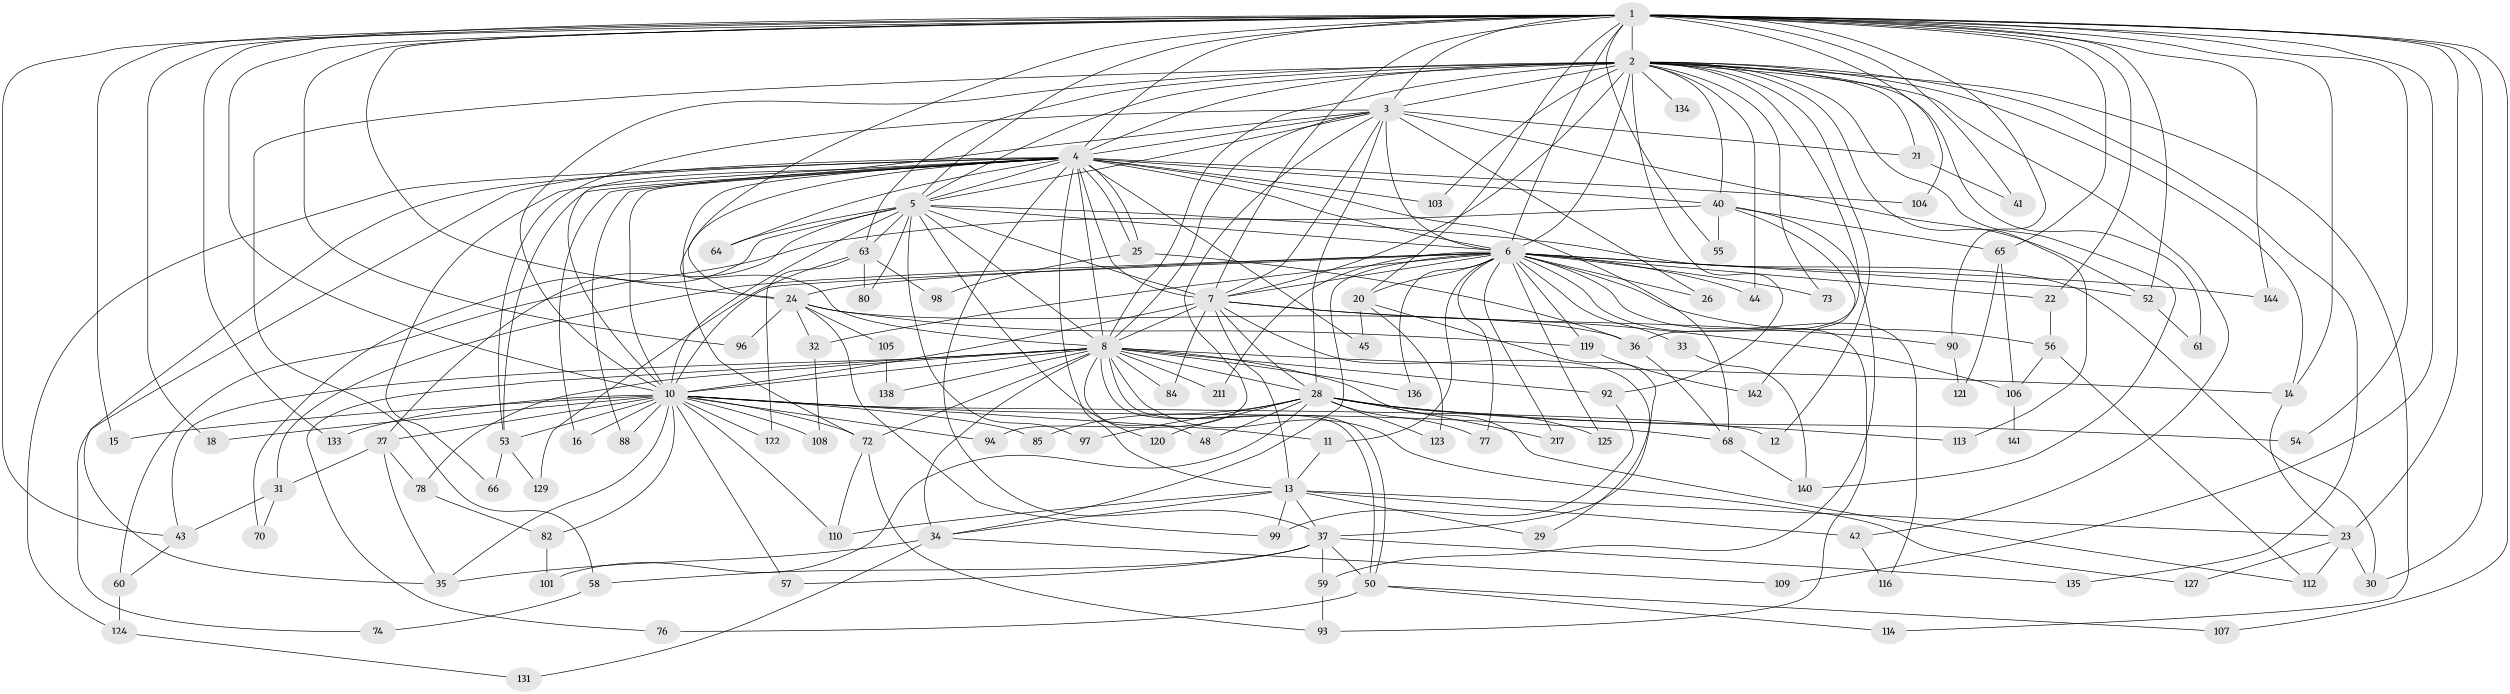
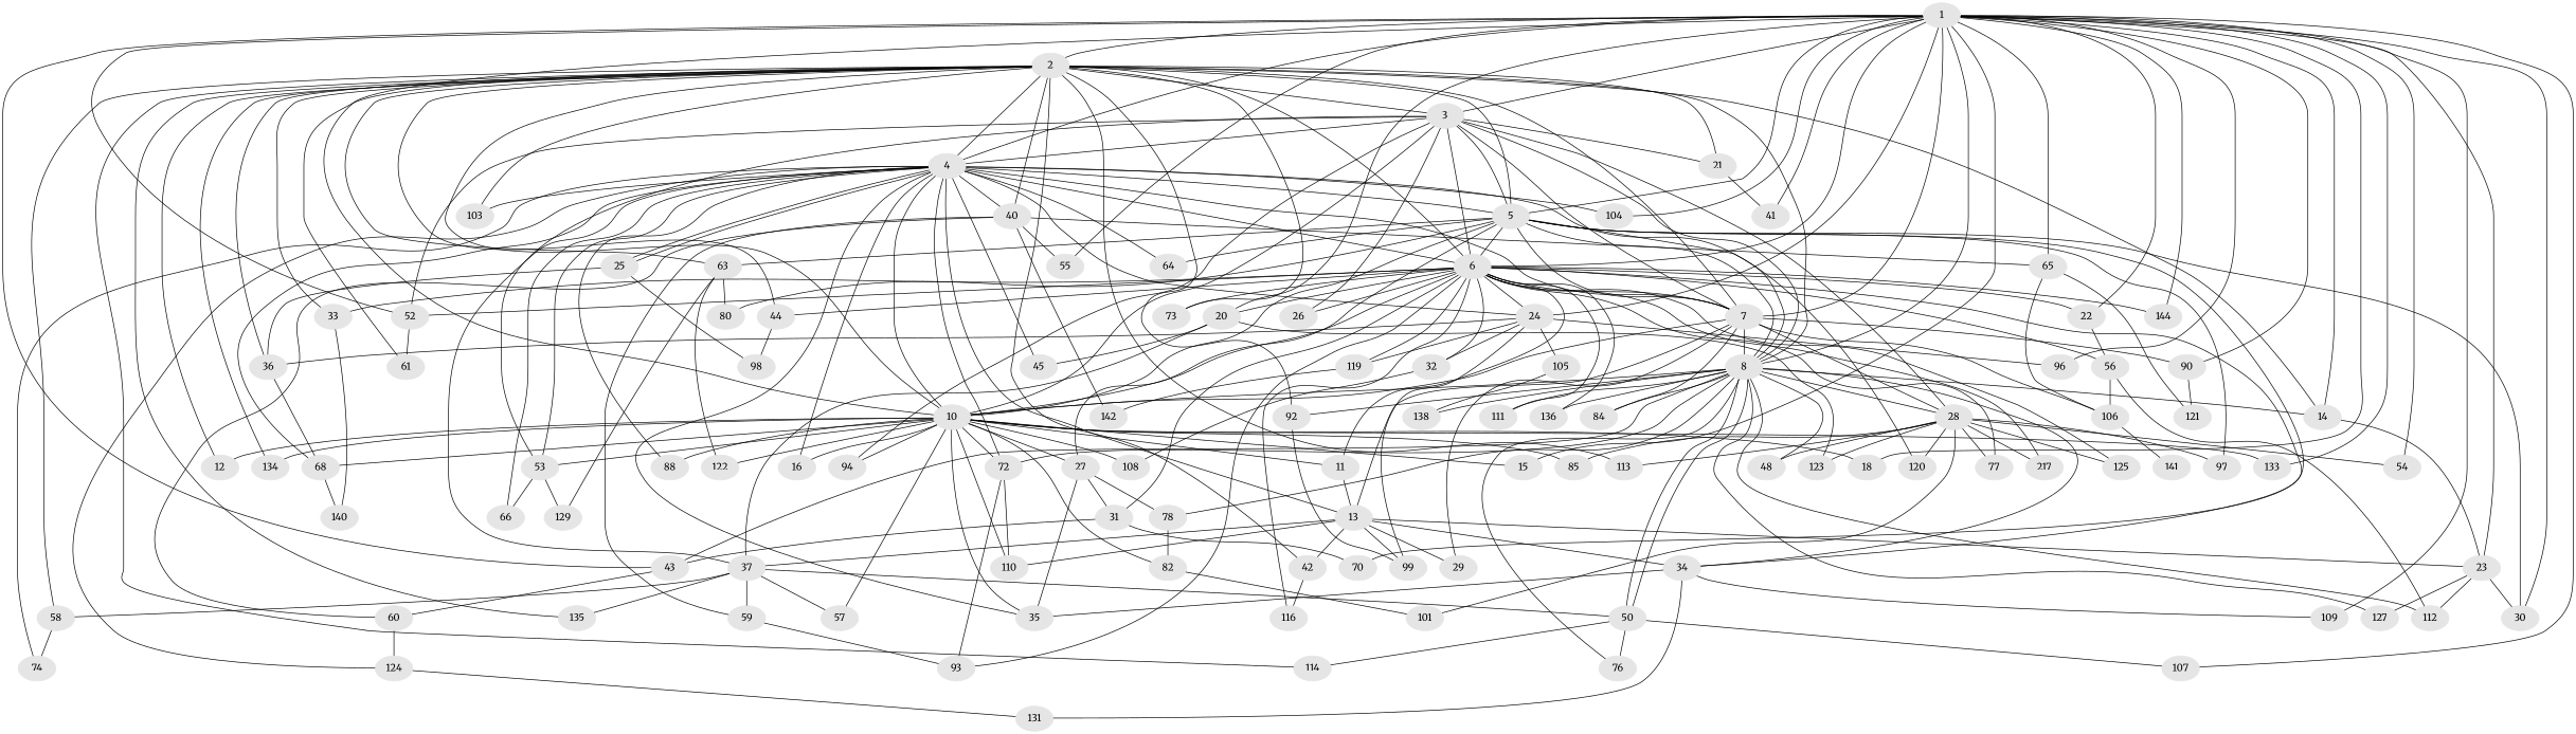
  graph {
    fontname=Merriweather
    node [color=gray90 fontname=Merriweather style=filled]
    edge [fontname=Merriweather]
    1 [super="+19"]
    2 [super="+9"]
    3 [super="+49"]
    4 [super="+51"]
    5 [super="+67"]
    6 [super="+89"]
    7 [super="+39"]
    8 [super="+79"]
    10 [super="+46"]
    14 [super="+86"]
    15
    18
    20 [super="+87"]
    22
    23 [super="+69"]
    24 [super="+83"]
    30 [super="+38"]
    41
    43
    52 [super="+81"]
    54
    55
    65 [super="+71"]
    90 [super="+115"]
    96
    104
    107
    109 [super="+118"]
    133
    144
    12
    21
    33
    36 [super="+62"]
    40 [super="+47"]
    42
    44
    58
    61
    63
    73
    92
    103
    113
    114
    134
    135
    26
    28 [super="+128"]
    53 [super="+100"]
    94
    13 [super="+17"]
    16
    25
    35
    37 [super="+139"]
    45
    64
    66
    68 [super="+75"]
    72 [super="+91"]
    74
    88
    124
    27 [super="+132"]
    70
    80
    97
    120
    11
    31
    32
    34 [super="+126"]
    56 [super="+130"]
    77
    93 [super="+95"]
-   111 [label=211]
+   111
    116
    n79 [label=217]
    119
    125
    136
    29
    84
    106 [super="+143"]
    48
    50
    76
    78
    112
    127
    138
    57
    82
    85
    108
    110 [super="+137"]
    122
    123
    105
    99 [super="+102"]
    60
    121
    140
    59
    142
    98
    129
    101
    131
    141
    1 -- 2 [weight=3]
    1 -- 3
    1 -- 4
    1 -- 5
    1 -- 6 [weight=2]
    1 -- 7 [weight=2]
    1 -- 8
    1 -- 10
    1 -- 14
    1 -- 15
    1 -- 18
    1 -- 20
    1 -- 22
    1 -- 23
    1 -- 24
    1 -- 30
    1 -- 41
    1 -- 43
    1 -- 52
    1 -- 54
    1 -- 55
    1 -- 65 [weight=2]
    1 -- 90 [weight=2]
    1 -- 96
    1 -- 104
    1 -- 107
    1 -- 109 [weight=2]
    1 -- 133
    1 -- 144
    2 -- 3 [weight=2]
    2 -- 4 [weight=2]
    2 -- 5 [weight=2]
    2 -- 6 [weight=2]
    2 -- 7 [weight=2]
    2 -- 8 [weight=2]
    2 -- 10 [weight=2]
    2 -- 14
    2 -- 12
    2 -- 21
-   2 -- 140
+   2 -- 33
    2 -- 36
    2 -- 40 [weight=2]
    2 -- 42
    2 -- 44
    2 -- 58
    2 -- 61
    2 -- 63
    2 -- 73
    2 -- 92
    2 -- 103
    2 -- 113
    2 -- 114
    2 -- 134
    2 -- 135
    3 -- 4
    3 -- 5
    3 -- 6 [weight=2]
    3 -- 7
    3 -- 8
    3 -- 10
    3 -- 52
    3 -- 21
    3 -- 26
    3 -- 28
    3 -- 53
    3 -- 94
    4 -- 5
    4 -- 6
    4 -- 7
    4 -- 8
    4 -- 10
    4 -- 24
    4 -- 104
    4 -- 40 [weight=2]
    4 -- 103
    4 -- 53
    4 -- 13
    4 -- 16
    4 -- 25
    4 -- 25
    4 -- 35
    4 -- 37
    4 -- 45
    4 -- 64
    4 -- 66
    4 -- 68
    4 -- 72
    4 -- 74
    4 -- 88
    4 -- 124
    5 -- 6 [weight=2]
    5 -- 7
    5 -- 8
    5 -- 10
    5 -- 30
    5 -- 63
    5 -- 64
    5 -- 27
    5 -- 70
    5 -- 80
    5 -- 97
    5 -- 120
    6 -- 7
    6 -- 10
    6 -- 20
    6 -- 22
    6 -- 24
    6 -- 52
    6 -- 144
    6 -- 33
    6 -- 44
    6 -- 73
    6 -- 26
    6 -- 11
    6 -- 31
    6 -- 32
    6 -- 34
    6 -- 56
    6 -- 77
    6 -- 93
    6 -- 111
    6 -- 116
    6 -- n79
    6 -- 119
    6 -- 125
    6 -- 136
    7 -- 8
    7 -- 10
    7 -- 90
    7 -- 28
    7 -- 13
    7 -- 29
    7 -- 84
    7 -- 106
    8 -- 10
    8 -- 14
    8 -- 43
    8 -- 92
    8 -- 28
    8 -- 72
    8 -- 34
    8 -- 111
    8 -- 136
    8 -- 84
    8 -- 48
    8 -- 50
    8 -- 50
    8 -- 76
    8 -- 78
    8 -- 112
    8 -- 127
    8 -- 138
    10 -- 15
    10 -- 18
    10 -- 133
    10 -- 12
+   10 -- 134
    10 -- 53
    10 -- 94
    10 -- 16
    10 -- 35
    10 -- 68
    10 -- 72
    10 -- 88
    10 -- 27
    10 -- 11
    10 -- 57
    10 -- 82
    10 -- 85
    10 -- 108
    10 -- 110
    10 -- 122
    14 -- 23
    20 -- 37
    20 -- 45
    20 -- 123
    22 -- 56
    23 -- 30
    23 -- 112
    23 -- 127
    24 -- 96
    24 -- 36
    24 -- 32
    24 -- 119
    24 -- 105
    24 -- 99
    43 -- 60
    52 -- 61
    65 -- 106
    65 -- 121
    90 -- 121
    21 -- 41
    33 -- 140
    36 -- 68
    40 -- 55
    40 -- 65
    40 -- 60
    40 -- 59
    40 -- 142
    42 -- 116
-   63 -- 98
+   44 -- 98
    58 -- 74
    63 -- 80
    63 -- 122
    63 -- 129
    92 -- 99
    28 -- 54
    28 -- 113
    28 -- 97
    28 -- 120
    28 -- 77
    28 -- n79
    28 -- 125
    28 -- 48
    28 -- 85
    28 -- 123
    28 -- 101
    53 -- 66
    53 -- 129
    13 -- 23
    13 -- 42
    13 -- 37
    13 -- 34
    13 -- 29
    13 -- 110
    13 -- 99
    25 -- 36
    25 -- 98
    37 -- 58
    37 -- 135
    37 -- 50
    37 -- 57
    37 -- 59
    68 -- 140
    72 -- 93
    72 -- 110
    124 -- 131
    27 -- 35
    27 -- 31
    27 -- 78
    11 -- 13
    31 -- 43
    31 -- 70
    32 -- 108
    34 -- 109
    34 -- 35
    34 -- 131
    56 -- 106
    56 -- 112
    119 -- 142
    106 -- 141
    50 -- 107
    50 -- 114
    50 -- 76
    78 -- 82
    82 -- 101
    105 -- 138
    60 -- 124
    59 -- 93
  }
